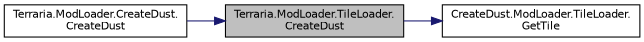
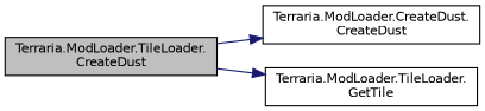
  digraph {
    rankdir=LR
    node [color=black fillcolor=white fontname=Helvetica fontsize=10 shape=record style=filled]
    edge [color=midnightblue fontname=Helvetica fontsize=10 labelfontname=Helvetica labelfontsize=10 style=solid]
    n1 [fillcolor=grey75 fontcolor=black height=0.2 label="Terraria.ModLoader.TileLoader.\lCreateDust" width=0.4]
    n2 [height=0.2 label="Terraria.ModLoader.CreateDust.\lCreateDust" width=0.4]
-   n3 [height=0.2 label="CreateDust.ModLoader.TileLoader.\lGetTile" width=0.4]
-   n2 -> n1
+   n3 [height=0.2 label="Terraria.ModLoader.TileLoader.\lGetTile" width=0.4]
+   n1 -> n2
    n1 -> n3
  }
